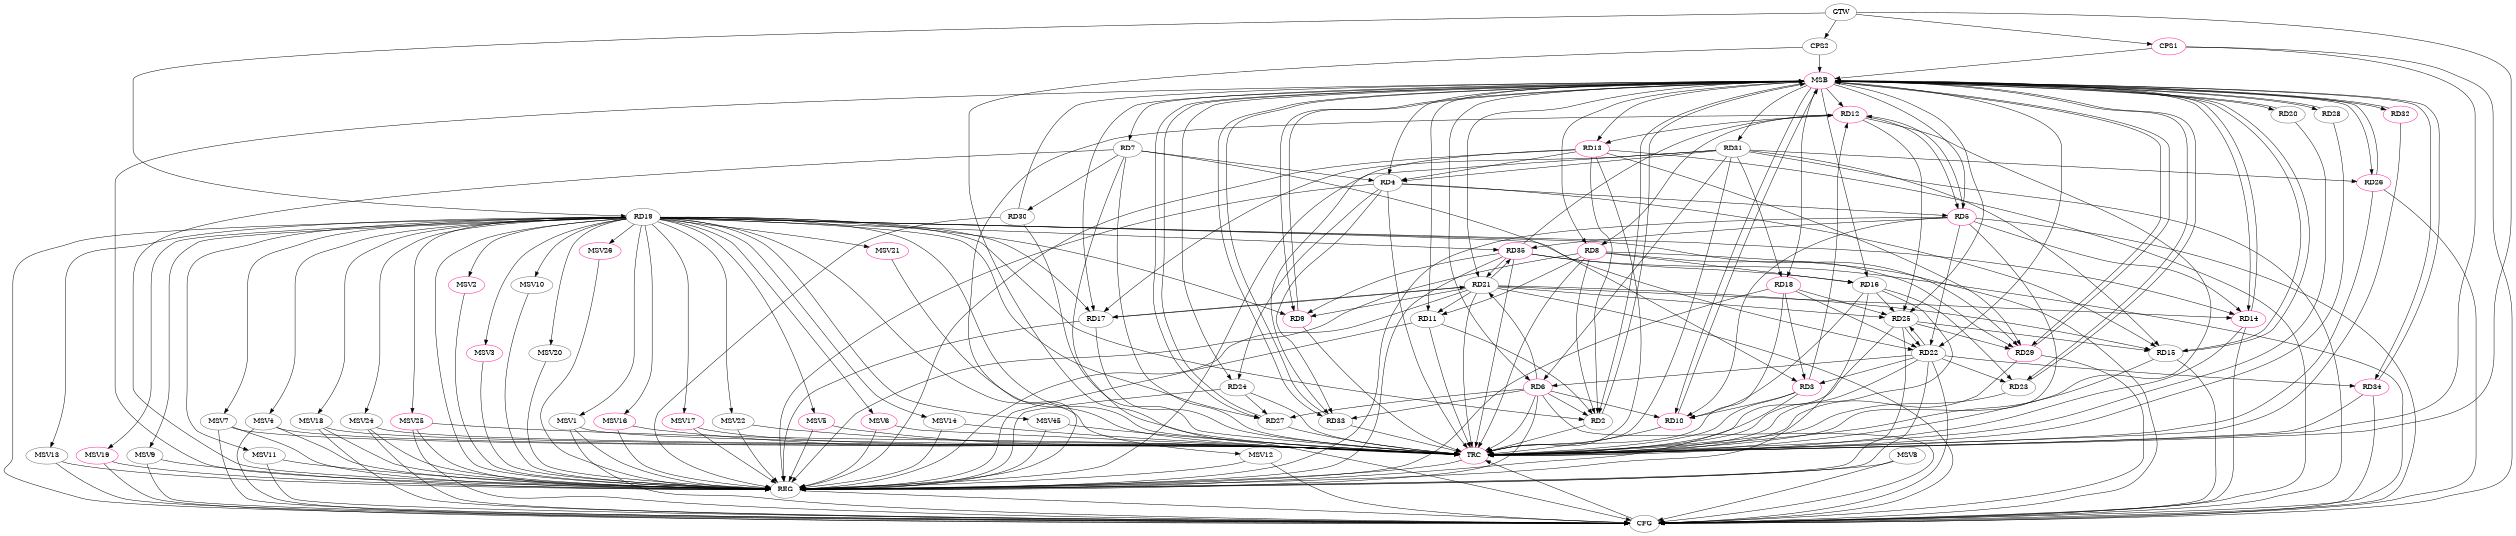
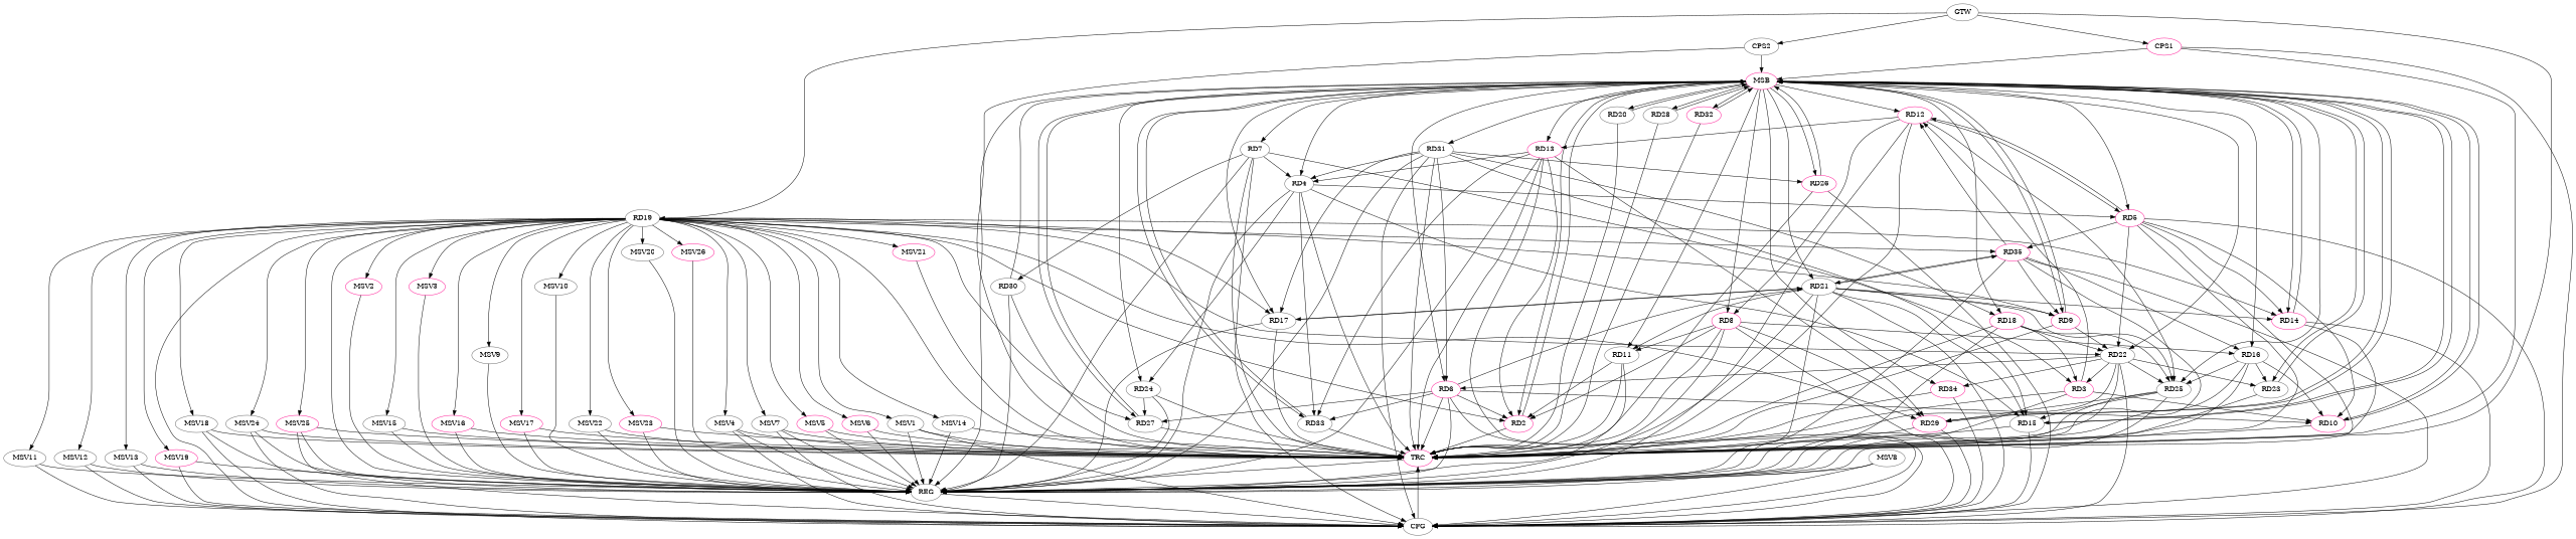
  strict digraph {
    node [color=gray40]
    n1 [color=deeppink label=MSB]
-   n2 [label=RD2]
+   n2 [color=deeppink label=RD2]
    n3 [color=deeppink label=RD10]
    n4 [color=deeppink label=RD12]
    n5 [label=REG]
    n6 [label=RD4]
    n7 [color=deeppink label=RD5]
    n8 [label=RD15]
    n9 [label=RD24]
    n10 [label=RD33]
    n11 [color=deeppink label=RD14]
    n12 [label=RD22]
    n13 [color=deeppink label=RD6]
    n14 [label=RD21]
    n15 [label=RD27]
    n16 [label=RD7]
    n17 [color=deeppink label=RD8]
    n18 [label=RD11]
    n19 [label=RD16]
    n20 [color=deeppink label=RD29]
    n21 [color=deeppink label=RD9]
    n22 [color=deeppink label=RD13]
    n23 [label=RD25]
    n24 [label=RD23]
    n25 [label=RD17]
    n26 [color=deeppink label=RD18]
    n27 [label=RD20]
    n28 [color=deeppink label=RD34]
    n29 [color=deeppink label=RD26]
    n30 [label=RD28]
    n31 [label=RD31]
    n32 [color=deeppink label=RD32]
    n33 [color=deeppink label=TRC]
    n34 [color=deeppink label=RD3]
    n35 [label=CFG]
    n36 [color=deeppink label=RD35]
    n37 [label=RD30]
    n38 [label=RD19]
    n39 [label=MSV1]
    n40 [color=deeppink label=MSV2]
    n41 [color=deeppink label=MSV3]
    n42 [label=MSV4]
    n43 [color=deeppink label=MSV5]
    n44 [color=deeppink label=MSV6]
    n45 [label=MSV7]
    n46 [label=MSV9]
    n47 [label=MSV10]
    n48 [label=MSV11]
    n49 [label=MSV12]
    n50 [label=MSV13]
    n51 [label=MSV14]
-   n52 [label=MSV45]
+   n52 [label=MSV15]
    n53 [color=deeppink label=MSV16]
    n54 [color=deeppink label=MSV17]
    n55 [label=MSV18]
    n56 [color=deeppink label=MSV19]
    n57 [label=MSV20]
    n58 [color=deeppink label=MSV21]
    n59 [label=MSV22]
+   n60 [color=deeppink label=MSV23]
    n61 [label=MSV24]
    n62 [color=deeppink label=MSV25]
    n63 [color=deeppink label=MSV26]
    n64 [label=MSV8]
    n65 [color=deeppink label=CPS1]
    n66 [label=CPS2]
    n67 [label=GTW]
    n1 -> n2
    n1 -> n3
    n1 -> n4
    n1 -> n5
    n1 -> n6
    n1 -> n7
    n1 -> n8
    n1 -> n9
    n1 -> n10
    n1 -> n11
    n1 -> n12
    n1 -> n13
    n1 -> n14
    n1 -> n15
    n1 -> n16
    n1 -> n17
    n1 -> n18
    n1 -> n19
    n1 -> n20
    n1 -> n21
    n1 -> n22
    n1 -> n23
    n1 -> n24
    n1 -> n25
    n1 -> n26
    n1 -> n27
    n1 -> n28
    n1 -> n29
    n1 -> n30
    n1 -> n31
    n1 -> n32
    n2 -> n1
    n2 -> n33
    n3 -> n1
    n3 -> n33
    n4 -> n5
    n4 -> n7
    n4 -> n17
    n4 -> n22
    n4 -> n23
    n4 -> n33
    n5 -> n35
    n6 -> n5
    n6 -> n7
    n6 -> n8
    n6 -> n9
    n6 -> n10
    n6 -> n33
    n7 -> n3
    n7 -> n4
    n7 -> n5
    n7 -> n11
    n7 -> n12
    n7 -> n33
    n7 -> n35
    n7 -> n36
    n8 -> n1
    n8 -> n33
    n8 -> n35
    n9 -> n5
    n9 -> n15
    n9 -> n33
    n10 -> n1
    n10 -> n33
    n11 -> n1
    n11 -> n33
    n11 -> n35
    n12 -> n5
    n12 -> n13
    n12 -> n23
    n12 -> n24
    n12 -> n28
    n12 -> n33
    n12 -> n34
    n12 -> n35
    n13 -> n2
    n13 -> n3
    n13 -> n5
    n13 -> n10
    n13 -> n14
    n13 -> n15
    n13 -> n33
    n13 -> n35
    n14 -> n5
    n14 -> n8
    n14 -> n11
    n14 -> n18
    n14 -> n21
    n14 -> n23
    n14 -> n25
    n14 -> n33
    n14 -> n35
    n14 -> n36
    n15 -> n1
    n15 -> n33
    n16 -> n5
    n16 -> n6
    n16 -> n33
    n16 -> n34
    n16 -> n35
    n16 -> n37
    n17 -> n2
    n17 -> n5
    n17 -> n18
    n17 -> n19
    n17 -> n20
    n17 -> n33
    n17 -> n35
    n18 -> n2
    n18 -> n5
    n18 -> n33
    n19 -> n3
    n19 -> n5
    n19 -> n23
    n19 -> n24
    n19 -> n33
    n20 -> n1
    n20 -> n33
    n20 -> n35
    n21 -> n1
    n21 -> n33
    n22 -> n2
    n22 -> n5
    n22 -> n6
    n22 -> n10
    n22 -> n20
    n22 -> n33
    n22 -> n35
    n23 -> n5
    n23 -> n8
-   n23 -> n12
+   n21 -> n12
    n23 -> n20
    n23 -> n33
    n24 -> n1
    n24 -> n33
    n25 -> n5
    n25 -> n14
    n25 -> n33
    n26 -> n5
    n26 -> n12
    n26 -> n23
    n26 -> n33
    n26 -> n34
    n27 -> n1
    n27 -> n33
-   n28 -> n1
    n28 -> n33
    n28 -> n35
    n29 -> n1
    n29 -> n33
    n29 -> n35
    n30 -> n1
    n30 -> n33
    n31 -> n5
    n31 -> n6
    n31 -> n8
    n31 -> n13
    n31 -> n25
    n31 -> n26
    n31 -> n29
    n31 -> n33
    n31 -> n35
    n32 -> n1
    n32 -> n33
    n33 -> n5
    n34 -> n3
    n34 -> n4
    n34 -> n5
    n34 -> n33
    n35 -> n33
    n36 -> n4
    n36 -> n5
    n36 -> n14
    n36 -> n19
    n36 -> n21
    n36 -> n33
    n36 -> n35
    n37 -> n1
    n37 -> n5
    n37 -> n33
    n38 -> n2
    n38 -> n5
    n38 -> n11
    n38 -> n12
    n38 -> n15
    n38 -> n20
    n38 -> n21
    n38 -> n25
    n38 -> n33
    n38 -> n35
    n38 -> n36
    n38 -> n39
    n38 -> n40
    n38 -> n41
    n38 -> n42
    n38 -> n43
    n38 -> n44
    n38 -> n45
    n38 -> n46
    n38 -> n47
    n38 -> n48
    n38 -> n49
    n38 -> n50
    n38 -> n51
    n38 -> n52
    n38 -> n53
    n38 -> n54
    n38 -> n55
    n38 -> n56
    n38 -> n57
    n38 -> n58
    n38 -> n59
+   n38 -> n60
    n38 -> n61
    n38 -> n62
    n38 -> n63
    n39 -> n5
    n39 -> n33
    n39 -> n35
    n40 -> n5
    n41 -> n5
    n42 -> n5
    n42 -> n33
    n42 -> n35
    n43 -> n5
    n43 -> n33
    n44 -> n5
    n44 -> n33
    n45 -> n5
    n45 -> n33
    n45 -> n35
    n46 -> n5
-   n46 -> n35
    n47 -> n5
    n48 -> n5
    n48 -> n35
    n49 -> n5
    n49 -> n35
    n50 -> n5
    n50 -> n35
    n51 -> n5
    n51 -> n33
    n52 -> n5
    n52 -> n33
    n53 -> n5
    n53 -> n33
    n54 -> n5
    n54 -> n33
    n55 -> n5
    n55 -> n33
    n55 -> n35
    n56 -> n5
    n56 -> n35
    n57 -> n5
    n58 -> n33
    n59 -> n5
    n59 -> n33
+   n60 -> n5
+   n60 -> n33
    n61 -> n5
    n61 -> n33
    n61 -> n35
    n62 -> n5
    n62 -> n33
    n62 -> n35
    n63 -> n5
    n64 -> n5
    n64 -> n35
    n65 -> n1
    n65 -> n33
    n65 -> n35
    n66 -> n1
    n66 -> n33
    n67 -> n33
    n67 -> n38
    n67 -> n65
    n67 -> n66
  }
